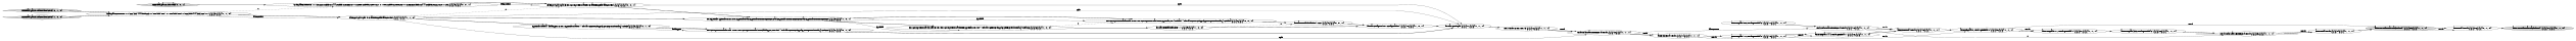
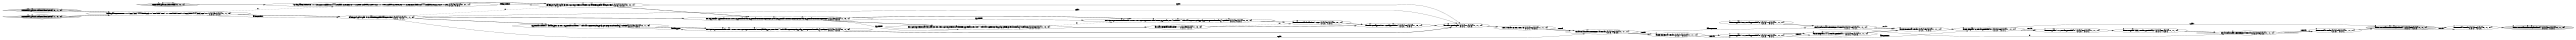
  digraph {
    rankdir=LR
    node [fillcolor=white shape=ellipse style=filled]
    edge [style=bold]
    n1 [label="String fileContent = \"111|222|333|444|555|666|777|888|999|000|\" + \"000|999|888|777|666|555|444|333|222|111|\"@@@3@@@['1', '1', '0']"]
    n2 [label="String fileContent = \"111&&222&&333&&444&&555&&666&&777&&888&&999&&000&&\" + \"000&&999&&888&&777&&666&&555&&444&&333&&222&&111&&\"@@@3@@@['0', '0', '1']"]
    n3 [label="FileInputSplit split = createTempFile(fileContent)@@@4@@@['1', '1', '0']"]
    n4 [label="FileInputSplit split = RowCsvInputFormatTest.createTempFile(fileContent)@@@4@@@['0', '0', '1']"]
    n5 [label="format.open(split)@@@11@@@['1', '1', '1']"]
    n6 [label="RowTypeInfo typeInfo = new RowTypeInfo(BasicTypeInfo.INT_TYPE_INFO,BasicTypeInfo.INT_TYPE_INFO,BasicTypeInfo.INT_TYPE_INFO)@@@5@@@['1', '0', '1']"]
    n7 [label="result = format.nextRecord(result)@@@13@@@['1', '1', '1']"]
    n8 [label="TypeInformation(( fieldTypes = new TypeInformation((((edu.fdu.CPPDG.tinypdg.pe.ExpressionInfo@1c05c54@@@5@@@['0', '1', '0']"]
    n9 [fillcolor=lightgray label="assertTrue(format.reachedEnd())@@@27@@@['0', '1', '0']"]
    n10 [label="RowCsvInputFormat format = new RowCsvInputFormat(PATH,fieldTypes,new int((((edu.fdu.CPPDG.tinypdg.pe.ExpressionInfo@1c05c68)@@@8@@@['0', '1', '0']"]
    n11 [label="Row result = new Row(3)@@@12@@@['1', '1', '1']"]
    n12 [label="assertEquals(111,result.getField(0))@@@15@@@['1', '1', '1']"]
    n13 [label="assertEquals(0,result.getField(0))@@@20@@@['1', '1', '1']"]
    n14 [label="assertEquals(444,result.getField(1))@@@16@@@['1', '1', '1']"]
    n15 [fillcolor=lightgray label="assertTrue(format.reachedEnd())@@@25@@@['1', '1', '1']"]
    n16 [label="assertEquals(777,result.getField(1))@@@21@@@['1', '1', '1']"]
    n17 [label="assertNotNull(result)@@@19@@@['1', '1', '1']"]
    n18 [label="result = format.nextRecord(result)@@@18@@@['1', '1', '1']"]
    n19 [label="result = format.nextRecord(result)@@@23@@@['1', '1', '1']" shape=diamond]
    n20 [label="assertNull(result)@@@24@@@['1', '1', '1']"]
    n21 [label="RowCsvInputFormat format = new RowCsvInputFormat(PATH,typeInfo,new boolean((((edu.fdu.CPPDG.tinypdg.pe.ExpressionInfo@1c05d0a)@@@6@@@['0', '0', '1']"]
    n22 [label="RowCsvInputFormat format = new RowCsvInputFormat(PATH,typeInfo,new int((((edu.fdu.CPPDG.tinypdg.pe.ExpressionInfo@1c05bc6)@@@6@@@['1', '0', '0']"]
    n23 [label="assertEquals(333,result.getField(2))@@@22@@@['1', '1', '1']"]
    n24 [fillcolor=lightgray label="testReadSparseWithPositionSetter['0', '1', '0']" shape=diamond]
    n25 [label="format.setFieldDelimiter(\"&&\")@@@9@@@['0', '0', '1']"]
    n26 [label="format.configure(new Configuration())@@@10@@@['1', '0', '1']"]
    n27 [fillcolor=lightgray label="testReadSparseWithMask['0', '0', '1']" shape=diamond]
    n28 [label="format.setFieldDelimiter(\"|\")@@@9@@@['1', '0', '0']"]
    n29 [label="assertNotNull(result)@@@14@@@['1', '1', '1']"]
    n30 [label="assertNull(result)@@@26@@@['0', '1', '0']"]
    n31 [fillcolor=lightgray label="testReadSparseWithPositionSetter['1', '0', '0']" shape=diamond]
    n32 [label="assertEquals(888,result.getField(2))@@@17@@@['1', '1', '1']"]
    n1 -> n2 [label=0 style=dashed]
    n1 -> n3 [label=fileContent style=solid]
    n1 -> n3
    n2 -> n4 [label=fileContent style=solid]
    n2 -> n4
    n3 -> n4 [label=0 style=dashed]
    n3 -> n5 [label=split style=solid]
    n3 -> n6
    n3 -> n7 [label=split style=solid]
    n3 -> n8
    n4 -> n5 [label=split style=solid]
    n4 -> n6
    n5 -> n11
    n6 -> n21 [label=typeInfo style=solid]
    n6 -> n21
    n6 -> n22 [label=typeInfo style=solid]
    n6 -> n22
    n7 -> n18 [label=fileContent style=solid]
    n7 -> n29 [label=result style=solid]
    n7 -> n29
    n8 -> n10 [label=fieldTypes style=solid]
    n8 -> n10
    n10 -> n5
    n11 -> n7
    n11 -> n7 [label=result style=solid]
-   n12 -> n13 [label=result style=solid]
+   n12 -> n13 [label=fileContent style=solid]
    n12 -> n14 [label=result style=solid]
    n12 -> n14
-   n13 -> n15 [label=result style=solid]
+   n13 -> n15 [label=split style=solid]
    n13 -> n16 [label=result style=solid]
    n13 -> n16
    n14 -> n17
    n15 -> n30
    n15 -> n30 [label=result style=solid]
    n16 -> n23
    n17 -> n13
    n18 -> n17
    n18 -> n17 [label=result style=solid]
    n18 -> n19 [label=0 style=solid]
    n19 -> n20 [label=result style=solid]
    n19 -> n20
    n20 -> n15
    n21 -> n25
    n22 -> n21 [label=0 style=dashed]
    n22 -> n28
    n23 -> n19
    n24 -> n1
    n25 -> n26
    n26 -> n5
    n27 -> n2
    n28 -> n25 [label=0 style=dashed]
    n28 -> n26
    n29 -> n12 [label=result style=solid]
    n29 -> n12
    n30 -> n9
    n31 -> n1
    n32 -> n18
  }
